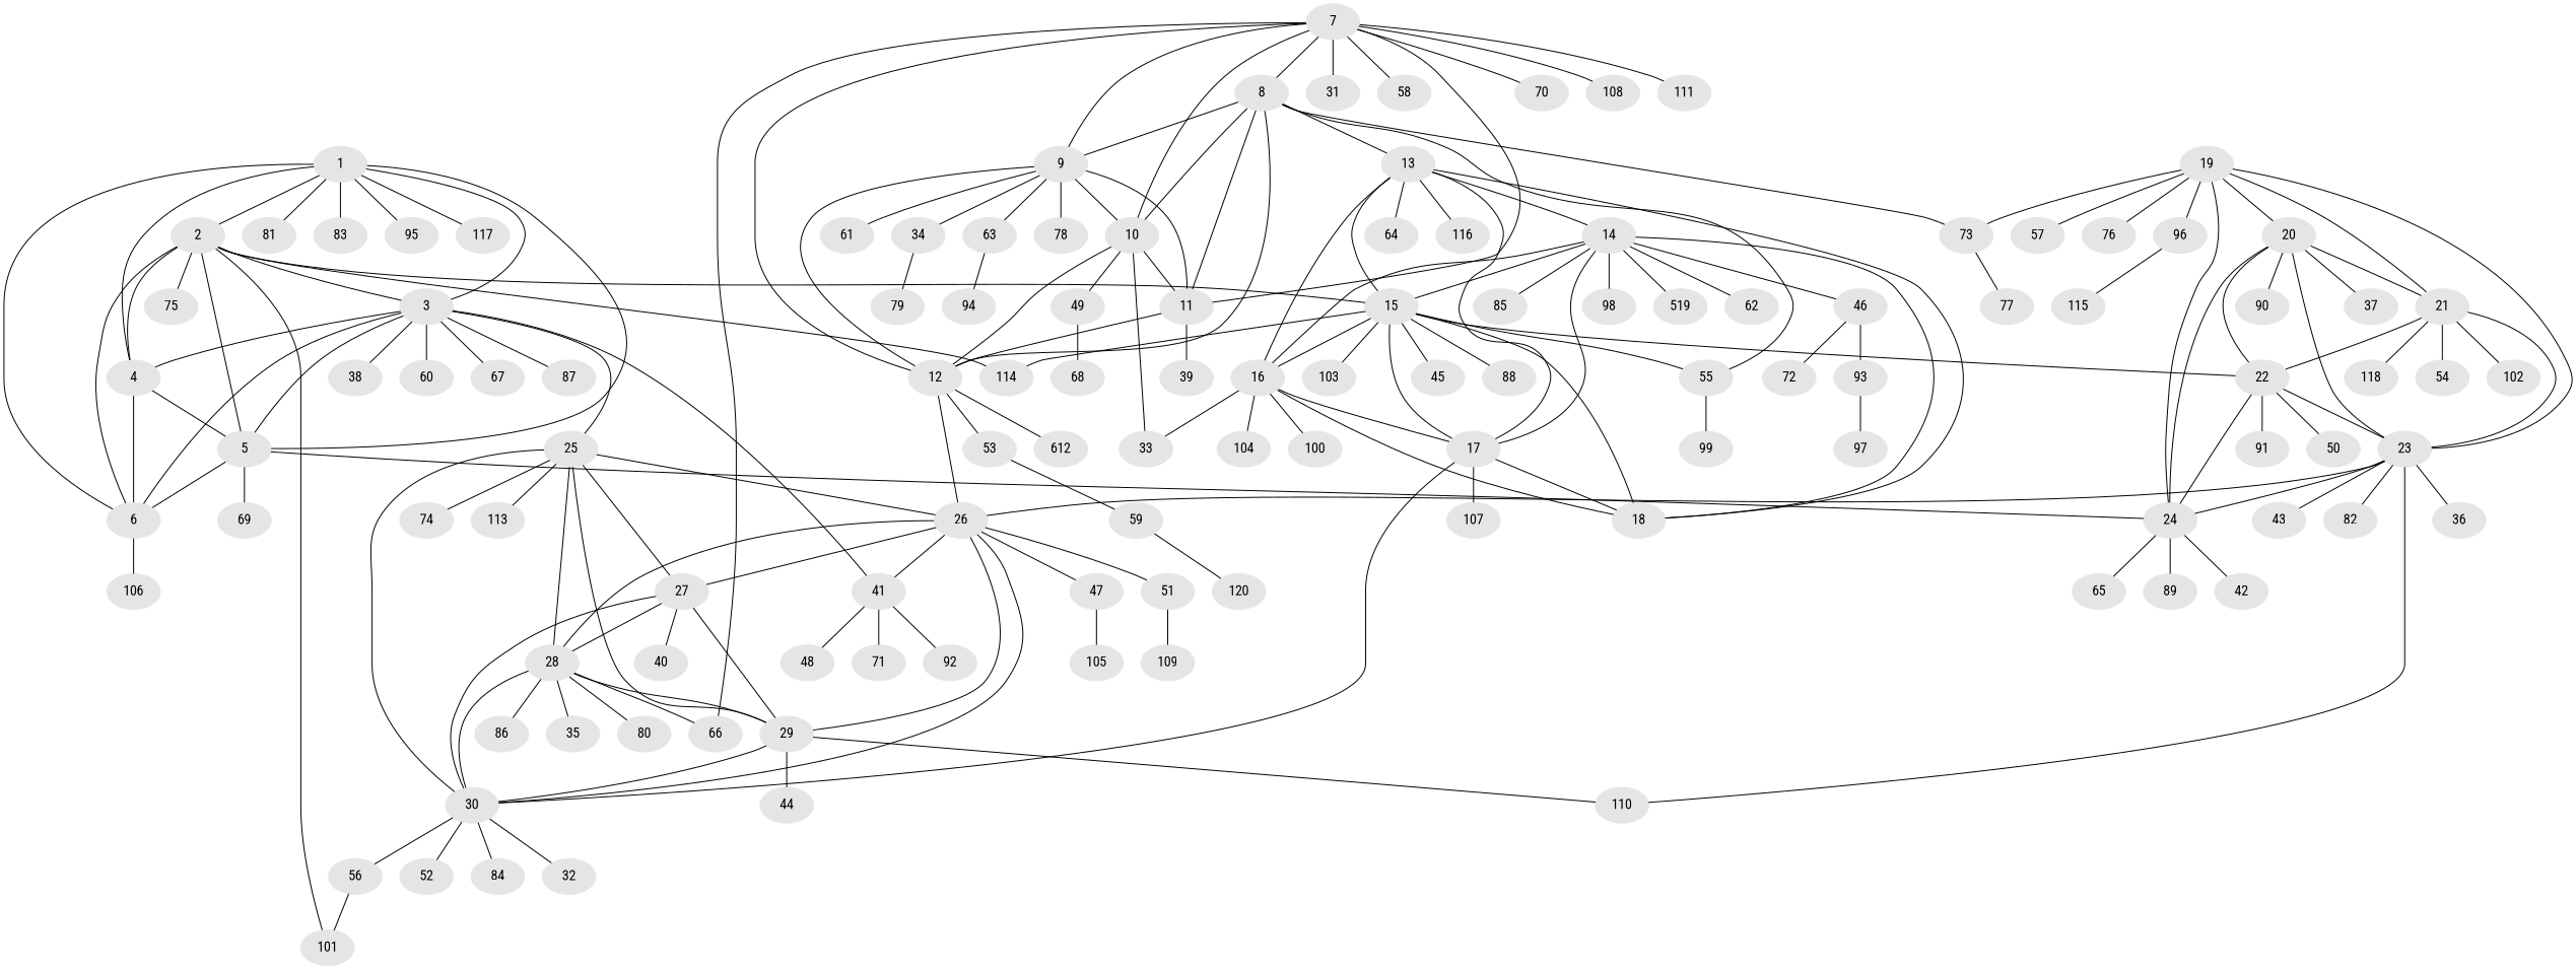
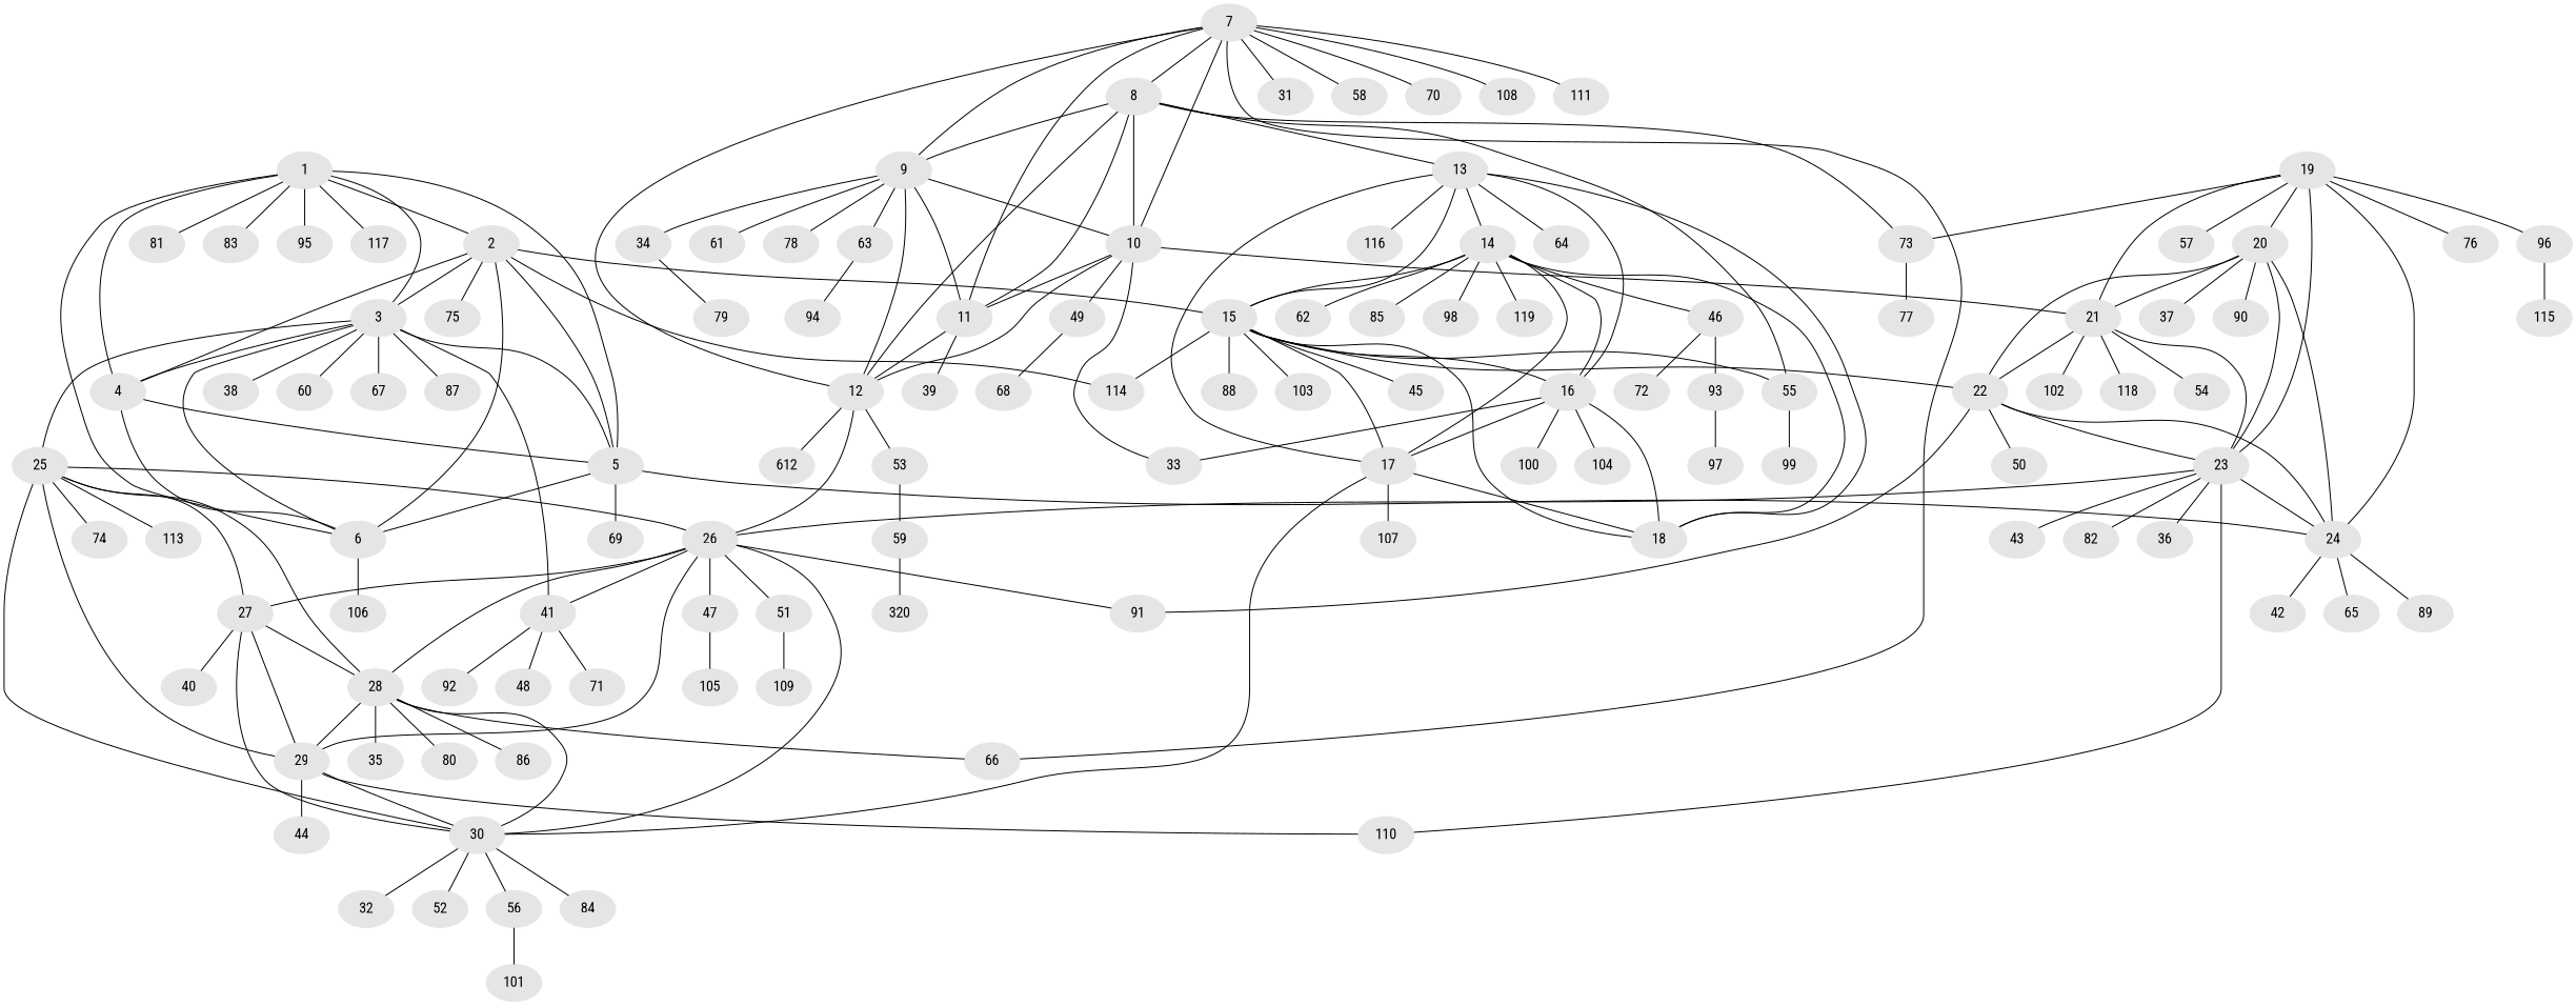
  graph {
    fontname="Roboto Condensed"
    node [color=gray90 fontname="Roboto Condensed" style=filled]
    edge [fontname="Roboto Condensed"]
    1
    2
    3
    4
    5
    6
    81
    83
    95
    117
    15
    75
    101
    114
    25
    38
    41
    60
    67
    87
    24
    69
    106
    55
    16
    17
    18
    22
    45
    88
    103
    26
    30
    27
    28
    29
    74
    113
    48
    71
    92
    7
    8
    9
    10
    11
    12
    31
    58
    66
    70
    108
    111
    42
    65
    89
    13
    73
    34
    61
    63
    78
    21
    33
    49
    39
    53
    n68 [label=612]
    14
    64
    116
    99
    77
    79
    94
    23
    54
    102
    118
    68
    91
    47
    51
    59
    46
    62
    85
    98
-   119 [label=519]
+   119
    100
    104
    107
    72
    93
    50
    32
    52
    56
    84
    19
    20
    57
    76
    96
    37
    90
    36
    43
    82
    110
    115
    40
    35
    80
    86
    44
    105
    109
    97
-   120
+   120 [label=320]
    1 -- 2
    1 -- 3
    1 -- 4
    1 -- 5
    1 -- 6
    1 -- 81
    1 -- 83
    1 -- 95
    1 -- 117
    2 -- 3
    2 -- 4
    2 -- 5
    2 -- 6
    2 -- 15
    2 -- 75
-   2 -- 101
    2 -- 114
    3 -- 4
    3 -- 5
    3 -- 6
    3 -- 25
    3 -- 38
    3 -- 41
    3 -- 60
    3 -- 67
    3 -- 87
    4 -- 5
    4 -- 6
    5 -- 6
    5 -- 24
    5 -- 69
    6 -- 106
    15 -- 114
    15 -- 55
    15 -- 16
    15 -- 17
    15 -- 18
    15 -- 22
    15 -- 45
    15 -- 88
    15 -- 103
    25 -- 26
    25 -- 30
    25 -- 27
    25 -- 28
    25 -- 29
    25 -- 74
    25 -- 113
    41 -- 48
    41 -- 71
    41 -- 92
    24 -- 42
    24 -- 65
    24 -- 89
    55 -- 99
    16 -- 17
    16 -- 18
    16 -- 33
    16 -- 100
    16 -- 104
    17 -- 18
    17 -- 30
    17 -- 107
    22 -- 24
    22 -- 23
    22 -- 91
    22 -- 50
    26 -- 41
    26 -- 30
    26 -- 27
    26 -- 28
    26 -- 29
+   26 -- 91
    26 -- 47
    26 -- 51
    30 -- 32
    30 -- 52
    30 -- 56
    30 -- 84
    27 -- 30
    27 -- 28
    27 -- 29
    27 -- 40
    28 -- 30
    28 -- 29
    28 -- 66
    28 -- 35
    28 -- 80
    28 -- 86
    29 -- 30
    29 -- 110
    29 -- 44
    7 -- 8
    7 -- 9
    7 -- 10
    7 -- 11
    7 -- 12
    7 -- 31
    7 -- 58
    7 -- 66
    7 -- 70
    7 -- 108
    7 -- 111
    8 -- 55
    8 -- 9
    8 -- 10
    8 -- 11
    8 -- 12
    8 -- 13
    8 -- 73
    9 -- 10
    9 -- 11
    9 -- 12
    9 -- 34
    9 -- 61
    9 -- 63
    9 -- 78
    10 -- 11
    10 -- 12
+   10 -- 21
    10 -- 33
    10 -- 49
    11 -- 12
    11 -- 39
    12 -- 26
    12 -- 53
    12 -- n68
    13 -- 15
    13 -- 16
    13 -- 17
    13 -- 18
    13 -- 14
    13 -- 64
    13 -- 116
    73 -- 77
    34 -- 79
    63 -- 94
    21 -- 22
    21 -- 23
    21 -- 54
    21 -- 102
    21 -- 118
    49 -- 68
    53 -- 59
    14 -- 15
    14 -- 16
    14 -- 17
    14 -- 18
    14 -- 46
    14 -- 62
    14 -- 85
    14 -- 98
    14 -- 119
    23 -- 24
    23 -- 26
    23 -- 36
    23 -- 43
    23 -- 82
    23 -- 110
    47 -- 105
    51 -- 109
    59 -- 120
    46 -- 72
    46 -- 93
    93 -- 97
    56 -- 101
    19 -- 24
    19 -- 73
    19 -- 21
    19 -- 23
    19 -- 20
    19 -- 57
    19 -- 76
    19 -- 96
    20 -- 24
    20 -- 22
    20 -- 21
    20 -- 23
    20 -- 37
    20 -- 90
    96 -- 115
  }
